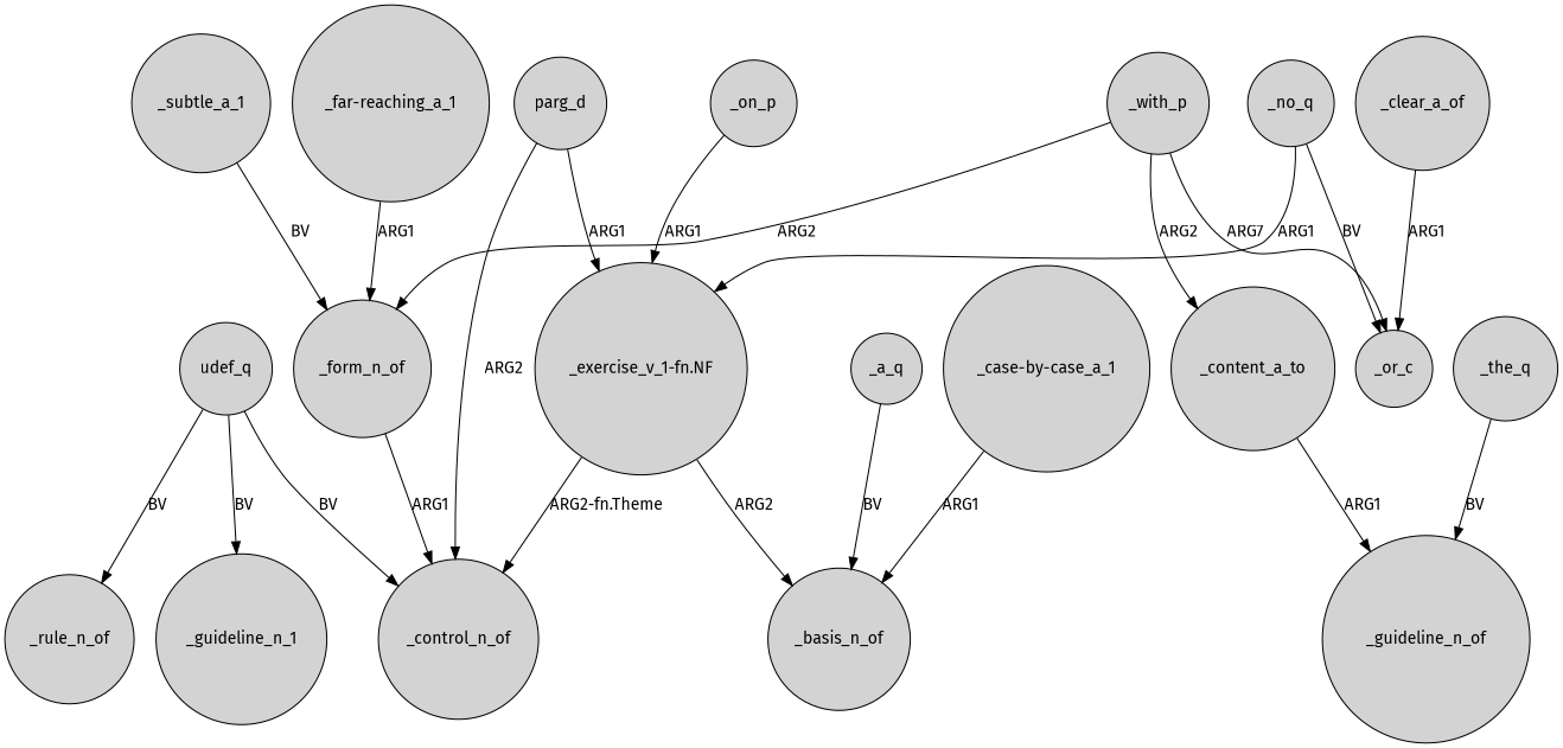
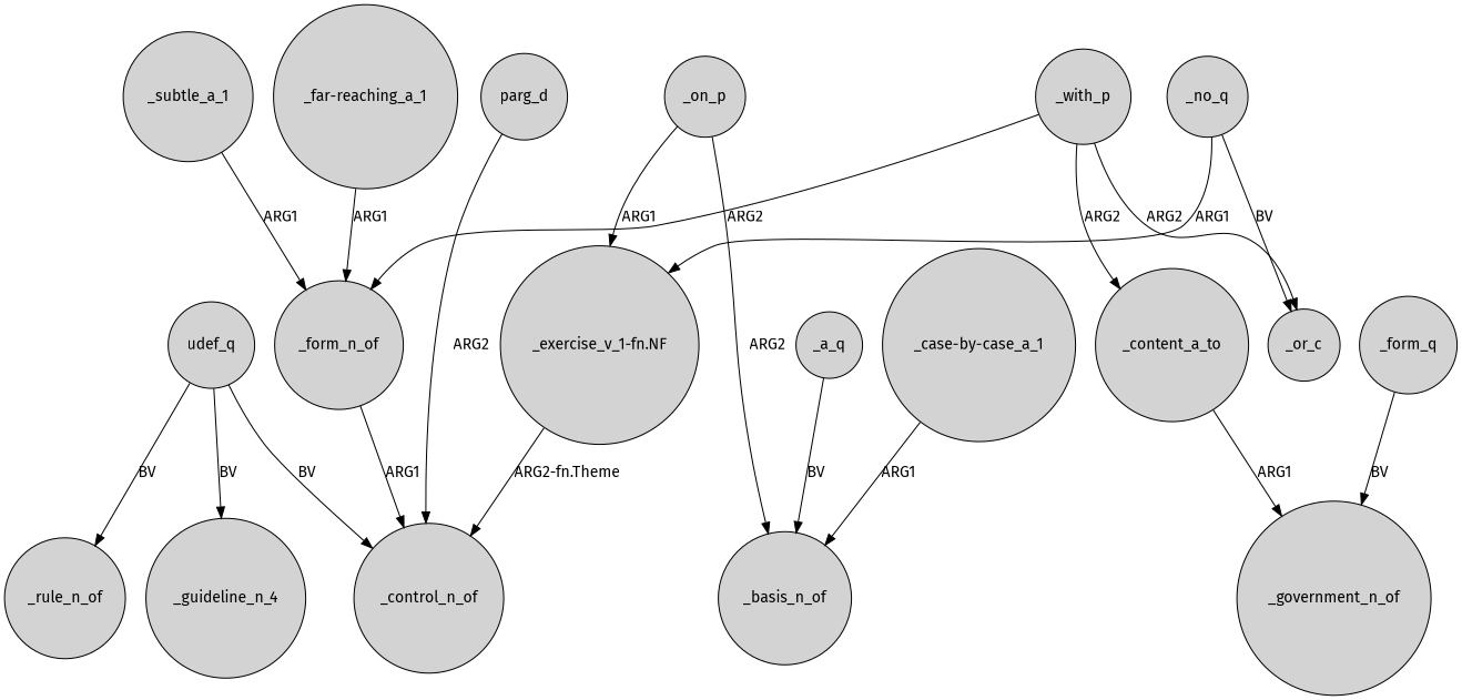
  digraph {
    fontname="Fira Sans"
    node [fontname="Fira Sans" shape=circle style=filled]
    edge [fontname="Fira Sans"]
    udef_q
    _rule_n_of
    _control_n_of
-   _guideline_n_1
+   _guideline_n_1 [label=_guideline_n_4]
    _no_q
    _or_c
    "_exercise_v_1-fn.NF"
    _subtle_a_1
    _form_n_of
    parg_d
    _with_p
    _content_a_to
-   _government_n_of [label=_guideline_n_of]
+   _government_n_of
    _a_q
    _basis_n_of
-   _clear_a_of
    "_case-by-case_a_1"
-   _the_q
+   _the_q [label=_form_q]
    _on_p
    "_far-reaching_a_1"
    udef_q -> _rule_n_of [label=BV]
    udef_q -> _control_n_of [label=BV]
    udef_q -> _guideline_n_1 [label=BV]
    _no_q -> _or_c [label=BV]
    _no_q -> "_exercise_v_1-fn.NF" [label=ARG1]
    "_exercise_v_1-fn.NF" -> _control_n_of [label="ARG2-fn.Theme"]
-   _subtle_a_1 -> _form_n_of [label=BV]
+   _subtle_a_1 -> _form_n_of [label=ARG1]
    _form_n_of -> _control_n_of [label=ARG1]
    parg_d -> _control_n_of [label=ARG2]
-   parg_d -> "_exercise_v_1-fn.NF" [label=ARG1]
-   _with_p -> _or_c [label=ARG7]
+   _with_p -> _or_c [label=ARG2]
    _with_p -> _form_n_of [label=ARG2]
    _with_p -> _content_a_to [label=ARG2]
    _content_a_to -> _government_n_of [label=ARG1]
    _a_q -> _basis_n_of [label=BV]
-   _clear_a_of -> _or_c [label=ARG1]
    "_case-by-case_a_1" -> _basis_n_of [label=ARG1]
    _the_q -> _government_n_of [label=BV]
    _on_p -> "_exercise_v_1-fn.NF" [label=ARG1]
-   "_exercise_v_1-fn.NF" -> _basis_n_of [label=ARG2]
+   _on_p -> _basis_n_of [label=ARG2]
    "_far-reaching_a_1" -> _form_n_of [label=ARG1]
  }
